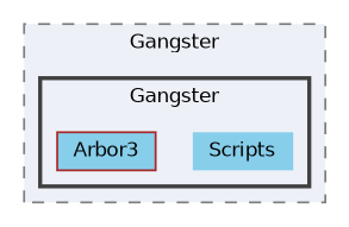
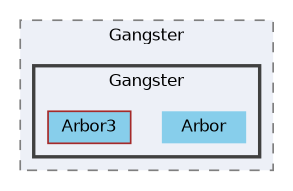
  digraph {
    compound=true
    fontname="DejaVu Sans"
    node [fontname="DejaVu Sans" fontsize=10 style=filled fillcolor=skyblue color=brown]
-   n1 [height=0.2 label=Scripts shape=plaintext width=0.4]
+   n1 [height=0.2 label=Arbor shape=plaintext width=0.4]
    n2 [height=0.2 label=Arbor3 shape=box width=0.4]
    subgraph cluster_1 {
      bgcolor="#edf0f7"
      fontsize=10
      label=Gangster
      pencolor=grey50
      style="filled,dashed"
      subgraph cluster_2 {
        bgcolor="#edf0f7"
        fontsize=10
        pencolor=grey25
        style="filled,bold"
        n1
        n2
      }
    }
  }
